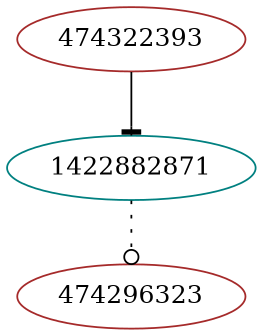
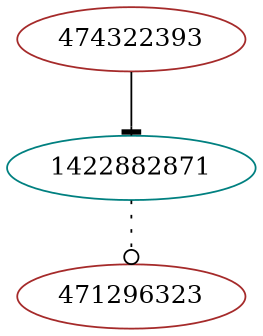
  strict digraph {
    fontname="DejaVu Serif"
    node [color=brown fontname="DejaVu Serif"]
    edge [fontname="DejaVu Serif"]
    n1 [color=teal label=1422882871]
    474322393
-   474296323
+   474296323 [label=471296323]
    n1 -> 474296323 [arrowhead=odot style=dotted]
    474322393 -> n1 [arrowhead=tee style=solid]
  }
